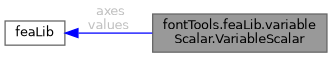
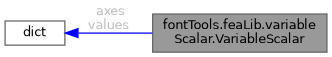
  digraph {
    rankdir=LR
    node [color=gray40 fontname=Helvetica fontsize=10 shape=box style=filled]
    n1 [fillcolor=grey60 fontcolor=black height=0.2 label="fontTools.feaLib.variable\lScalar.VariableScalar" width=0.4]
-   n2 [fillcolor=white height=0.2 label=feaLib width=0.4]
+   n2 [fillcolor=white height=0.2 label=dict width=0.4]
    n2 -> n1 [color=blue dir=back fontcolor=grey fontname=Helvetica fontsize=10 label=" axes\nvalues" labelfontname=Helvetica labelfontsize=10 style=solid]
  }
